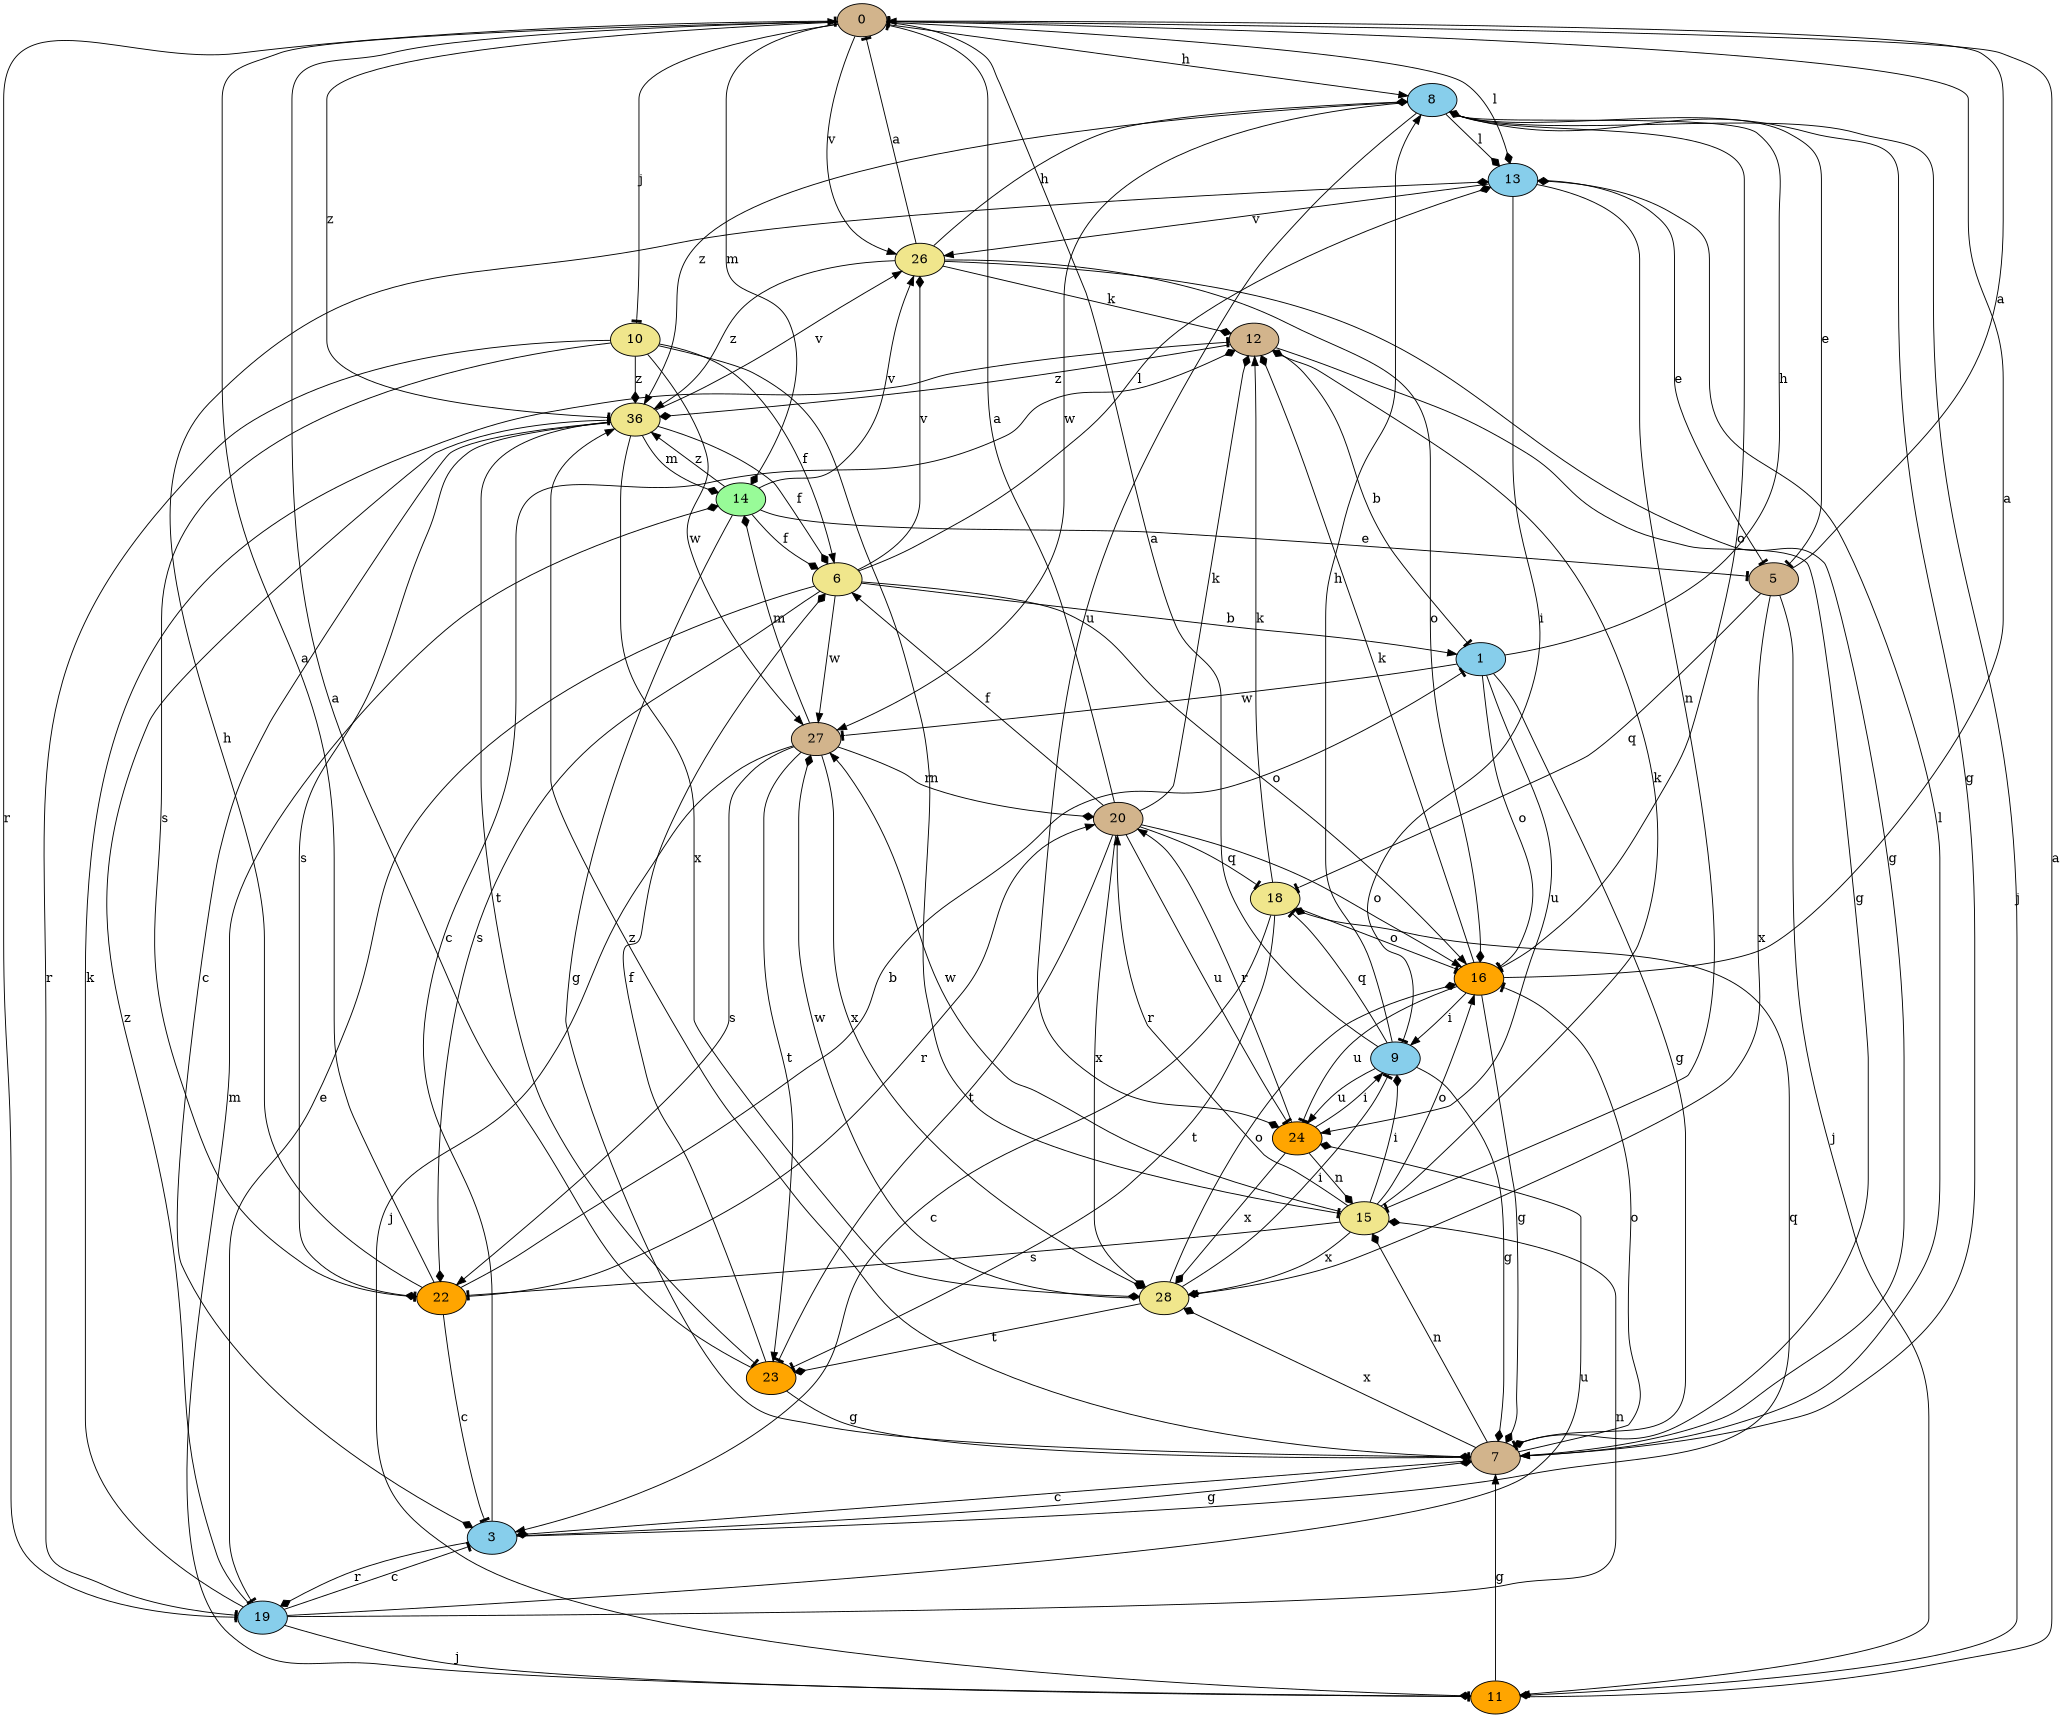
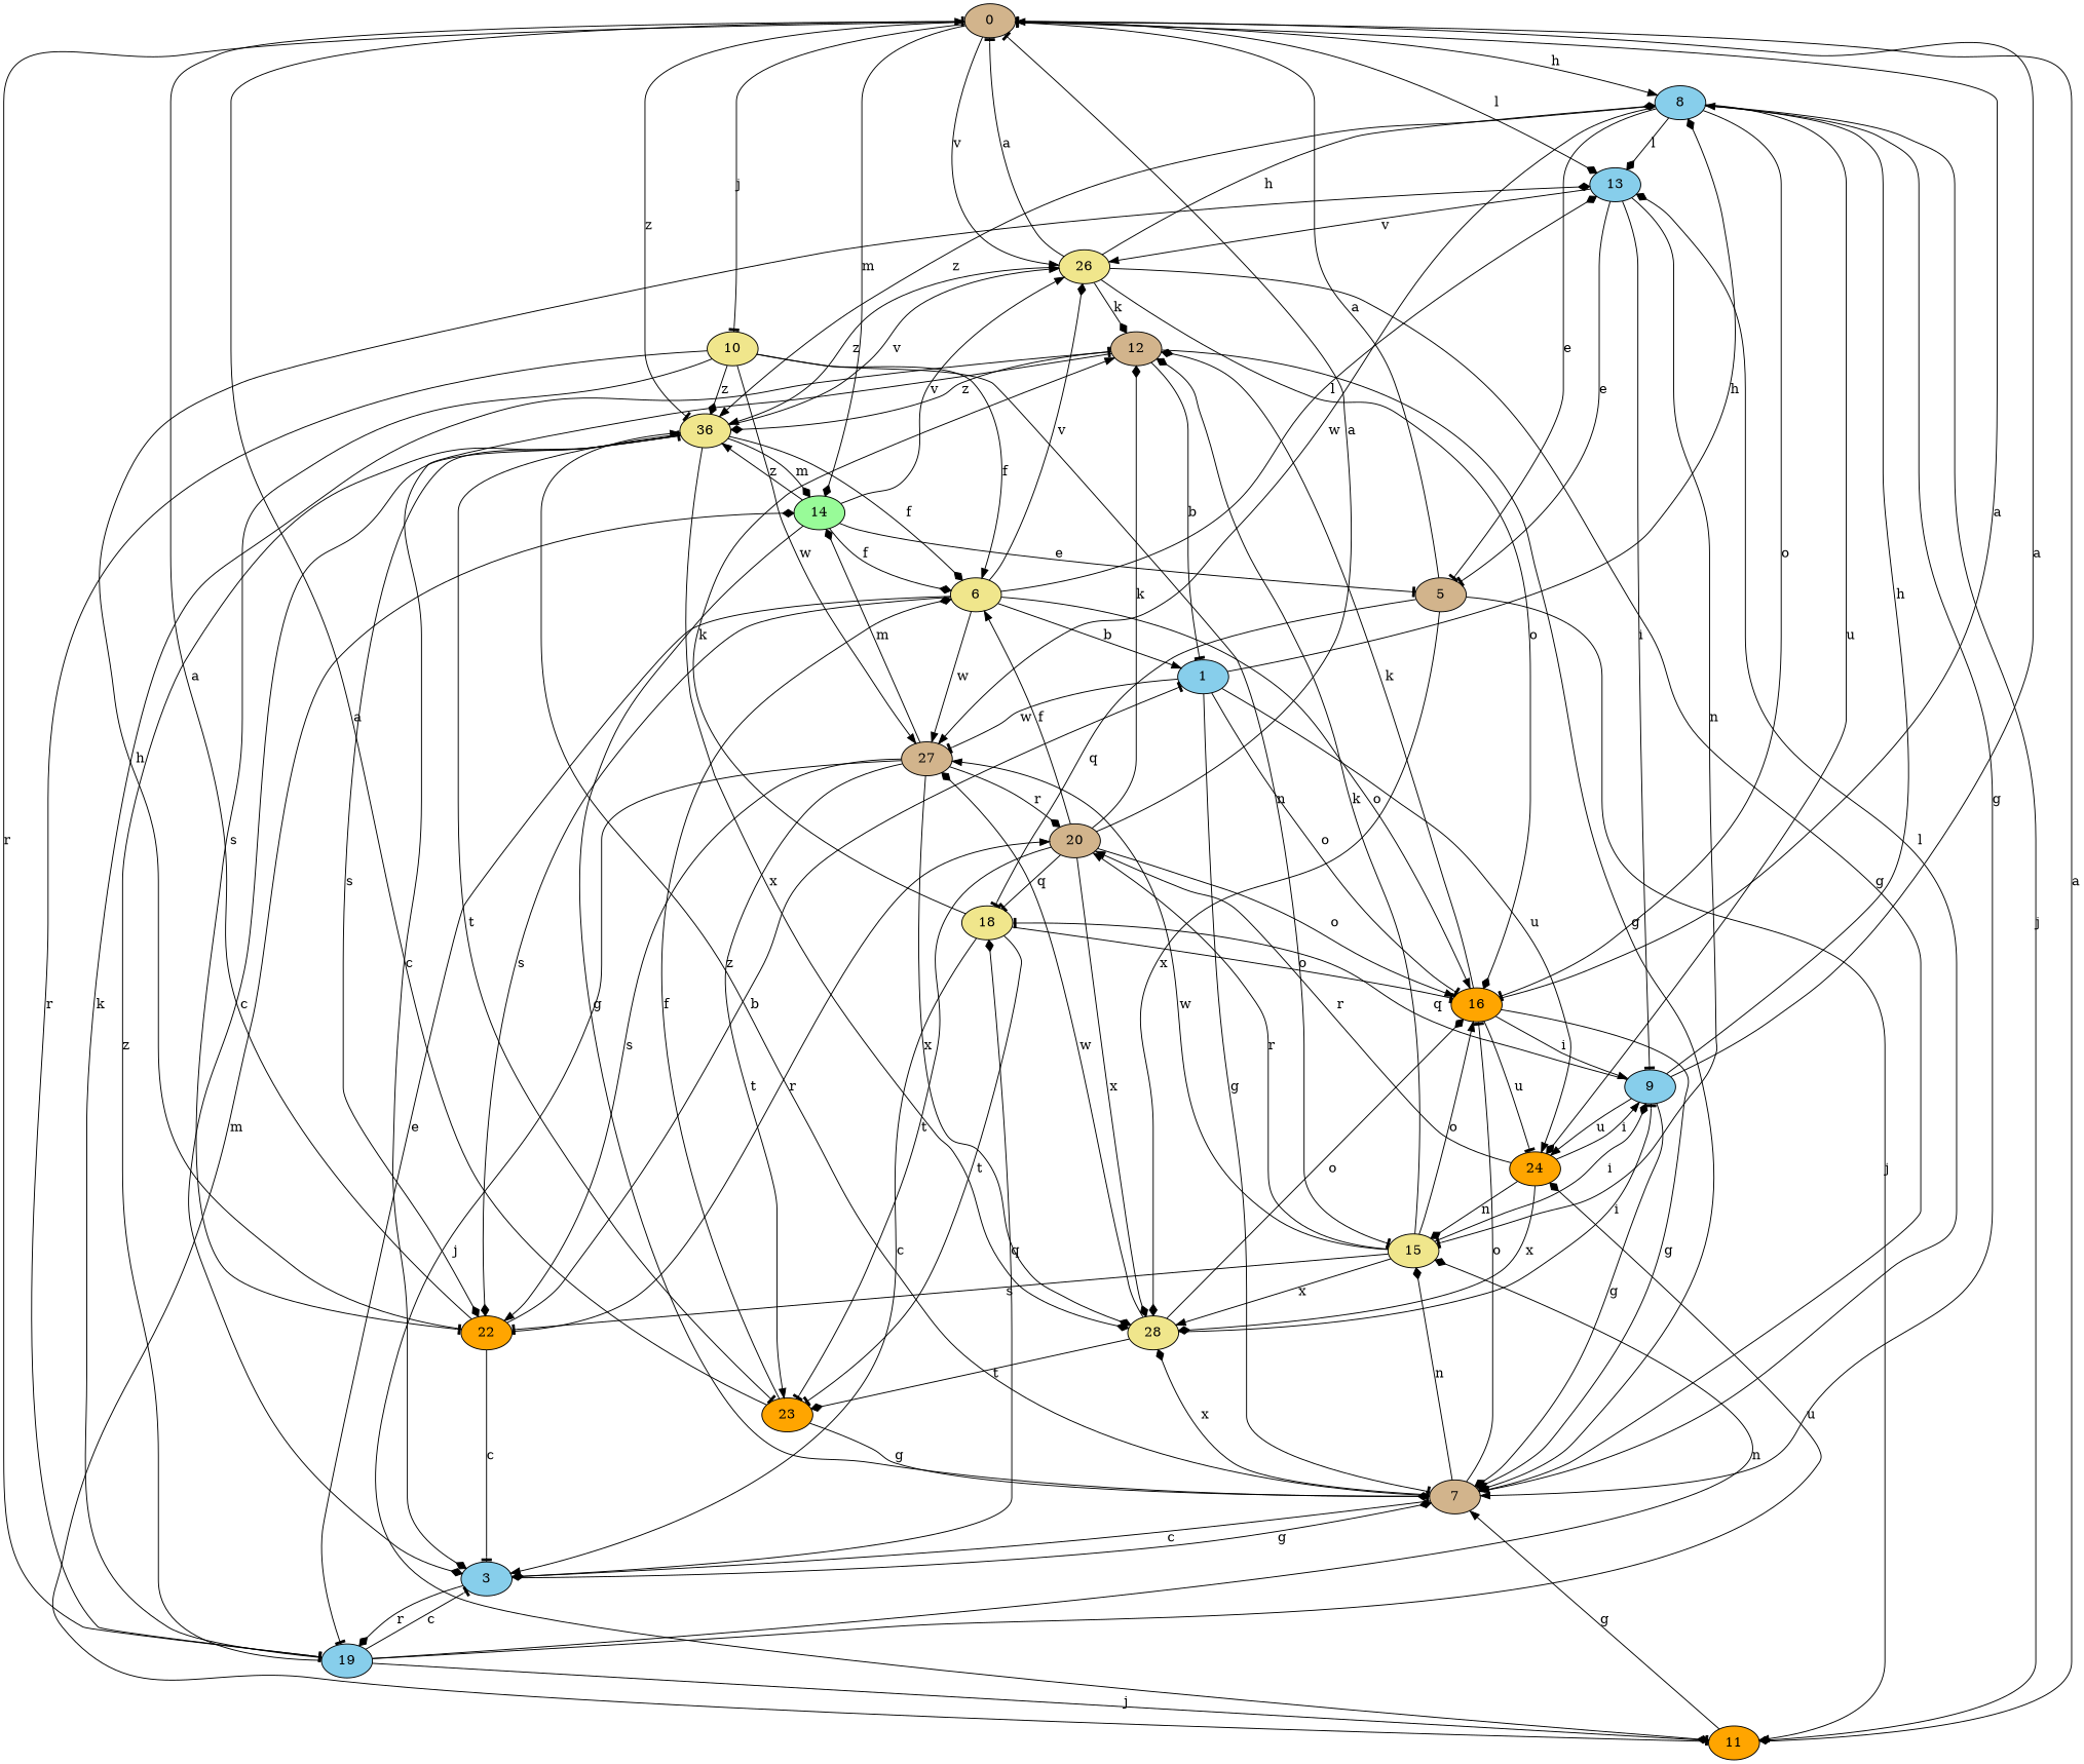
  strict digraph {
    node [fillcolor=khaki style=filled]
    edge [arrowhead=diamond]
    0 [fillcolor=tan]
    8 [fillcolor=skyblue]
    10
    13 [fillcolor=skyblue]
    14 [fillcolor=palegreen]
    19 [fillcolor=skyblue]
    26
    n8 [label=36]
    7 [fillcolor=tan]
    16 [fillcolor=orange]
    24 [fillcolor=orange]
    27 [fillcolor=tan]
    5 [fillcolor=tan]
    11 [fillcolor=orange]
    6
    22 [fillcolor=orange]
    15
    9 [fillcolor=skyblue]
    3 [fillcolor=skyblue]
    12 [fillcolor=tan]
    28
    23 [fillcolor=orange]
    1 [fillcolor=skyblue]
    20 [fillcolor=tan]
    18
    0 -> 8 [arrowhead=normal label=h]
    0 -> 10 [arrowhead=tee label=j]
    0 -> 13 [label=l]
    0 -> 14 [label=m]
    0 -> 19 [arrowhead=tee label=r]
    0 -> 26 [arrowhead=normal label=v]
    0 -> n8 [arrowhead=tee label=z]
    8 -> 13 [label=l]
    8 -> n8 [arrowhead=normal label=z]
    8 -> 7 [arrowhead=normal label=g]
    8 -> 16 [arrowhead=tee label=o]
    8 -> 24 [label=u]
    8 -> 27 [arrowhead=normal label=w]
    8 -> 5 [arrowhead=tee label=e]
    8 -> 11 [label=j]
    10 -> 19 [arrowhead=tee label=r]
    10 -> n8 [label=z]
    10 -> 27 [arrowhead=normal label=w]
    10 -> 6 [arrowhead=normal label=f]
    10 -> 22 [arrowhead=tee label=s]
    10 -> 15 [arrowhead=tee label=n]
    13 -> 26 [arrowhead=normal label=v]
    13 -> 5 [arrowhead=tee label=e]
    13 -> 15 [arrowhead=tee label=n]
    13 -> 9 [arrowhead=tee label=i]
    14 -> 26 [arrowhead=normal label=v]
    14 -> n8 [arrowhead=normal label=z]
    14 -> 7 [label=g]
    14 -> 5 [arrowhead=tee label=e]
    14 -> 6 [label=f]
    19 -> n8 [arrowhead=tee label=z]
    19 -> 24 [label=u]
    19 -> 11 [arrowhead=tee label=j]
    19 -> 15 [label=n]
    19 -> 3 [arrowhead=tee label=c]
    19 -> 12 [arrowhead=tee label=k]
    26 -> 0 [arrowhead=tee label=a]
    26 -> 8 [label=h]
    26 -> n8 [arrowhead=normal label=z]
    26 -> 7 [arrowhead=normal label=g]
    26 -> 16 [label=o]
    26 -> 12 [label=k]
    n8 -> 14 [label=m]
    n8 -> 26 [arrowhead=normal label=v]
    n8 -> 6 [label=f]
    n8 -> 22 [label=s]
    n8 -> 3 [label=c]
    n8 -> 28 [label=x]
    n8 -> 23 [arrowhead=tee label=t]
    7 -> 13 [label=l]
    7 -> n8 [arrowhead=normal label=z]
    7 -> 16 [arrowhead=tee label=o]
    7 -> 15 [label=n]
    7 -> 3 [label=c]
    7 -> 28 [label=x]
    16 -> 0 [arrowhead=tee label=a]
    16 -> 7 [label=g]
    16 -> 24 [arrowhead=tee label=u]
    16 -> 9 [arrowhead=normal label=i]
    16 -> 12 [label=k]
    24 -> 15 [label=n]
    24 -> 9 [arrowhead=normal label=i]
    24 -> 28 [label=x]
    24 -> 20 [arrowhead=normal label=r]
    27 -> 14 [label=m]
    27 -> 11 [label=j]
    27 -> 22 [arrowhead=normal label=s]
    27 -> 28 [label=x]
    27 -> 23 [arrowhead=normal label=t]
    27 -> 20 [label=r]
    5 -> 0 [arrowhead=tee label=a]
    5 -> 11 [arrowhead=normal label=j]
    5 -> 28 [label=x]
    5 -> 18 [arrowhead=tee label=q]
    11 -> 0 [arrowhead=normal label=a]
    11 -> 14 [label=m]
    11 -> 7 [arrowhead=normal label=g]
    6 -> 13 [label=l]
    6 -> 19 [arrowhead=tee label=e]
    6 -> 26 [label=v]
    6 -> 16 [arrowhead=normal label=o]
    6 -> 27 [arrowhead=normal label=w]
    6 -> 22 [label=s]
    6 -> 1 [arrowhead=normal label=b]
    22 -> 0 [arrowhead=tee label=a]
    22 -> 13 [label=h]
    22 -> 3 [arrowhead=tee label=c]
    22 -> 1 [arrowhead=tee label=b]
    22 -> 20 [arrowhead=normal label=r]
    15 -> 16 [arrowhead=normal label=o]
    15 -> 27 [arrowhead=normal label=w]
    15 -> 22 [arrowhead=tee label=s]
    15 -> 9 [label=i]
    15 -> 12 [label=k]
    15 -> 28 [arrowhead=normal label=x]
    15 -> 20 [arrowhead=normal label=r]
    9 -> 0 [arrowhead=tee label=a]
    9 -> 8 [arrowhead=normal label=h]
    9 -> 7 [label=g]
    9 -> 24 [arrowhead=normal label=u]
    9 -> 18 [arrowhead=tee label=q]
    3 -> 19 [label=r]
    3 -> 7 [label=g]
    3 -> 18 [label=q]
    12 -> n8 [label=z]
    12 -> 7 [label=g]
-   3 -> 12 [label=c]
+   12 -> 3 [label=c]
    12 -> 1 [arrowhead=tee label=b]
    28 -> 16 [label=o]
    28 -> 27 [label=w]
    28 -> 9 [arrowhead=tee label=i]
    28 -> 23 [label=t]
    23 -> 0 [arrowhead=normal label=a]
    23 -> 7 [arrowhead=tee label=g]
    23 -> 6 [label=f]
    1 -> 8 [label=h]
    1 -> 7 [arrowhead=tee label=g]
    1 -> 16 [arrowhead=tee label=o]
    1 -> 24 [arrowhead=normal label=u]
    1 -> 27 [arrowhead=tee label=w]
    20 -> 0 [arrowhead=tee label=a]
    20 -> 16 [arrowhead=normal label=o]
-   20 -> 24 [arrowhead=tee label=u]
    20 -> 6 [arrowhead=normal label=f]
    20 -> 12 [label=k]
    20 -> 28 [label=x]
    20 -> 23 [arrowhead=tee label=t]
    20 -> 18 [arrowhead=tee label=q]
    18 -> 16 [arrowhead=tee label=o]
    18 -> 3 [arrowhead=normal label=c]
    18 -> 12 [arrowhead=normal label=k]
    18 -> 23 [arrowhead=tee label=t]
  }
